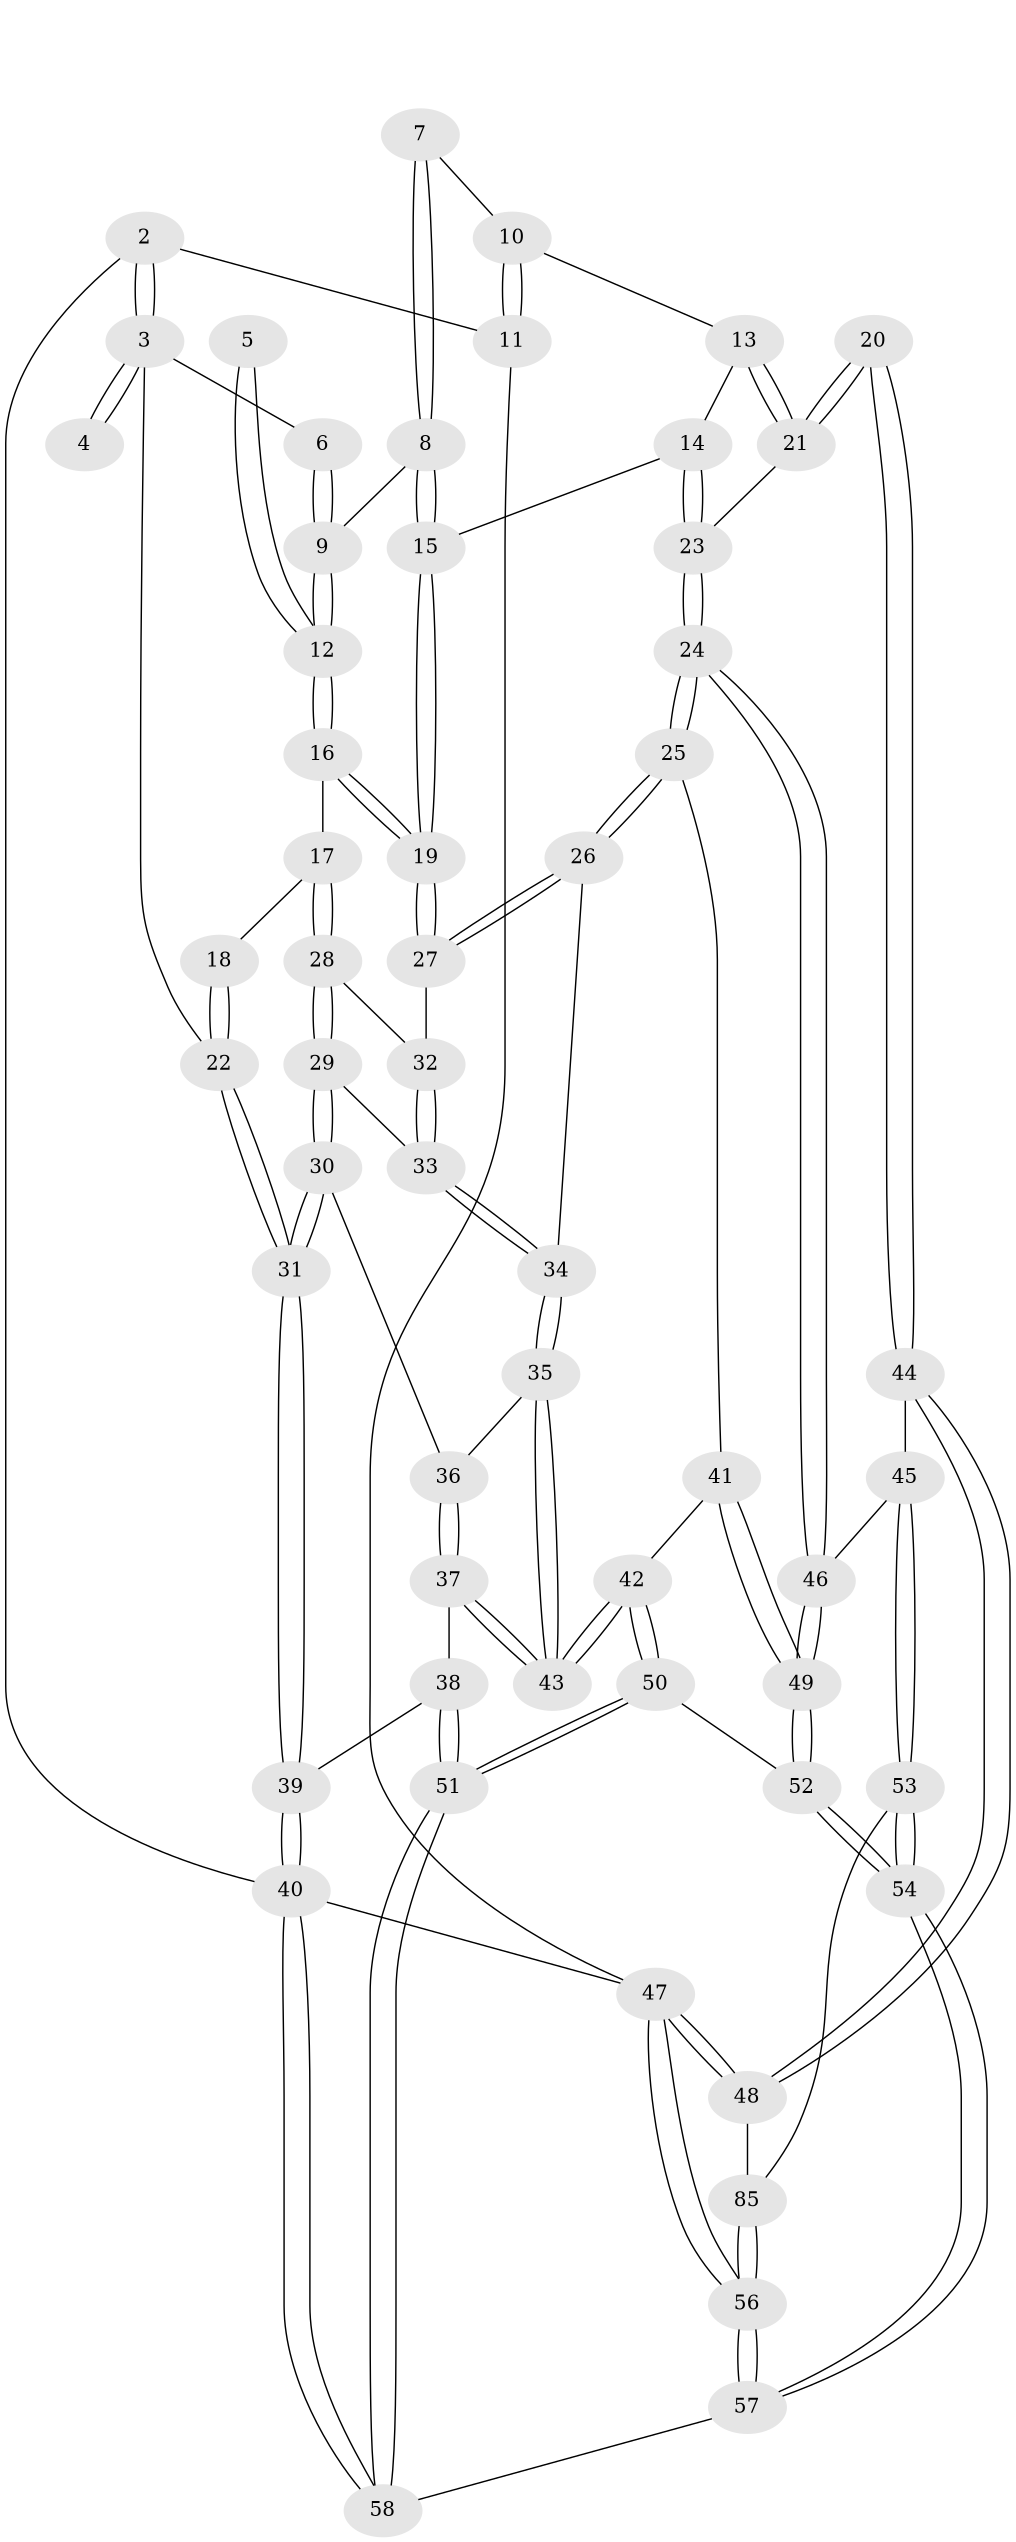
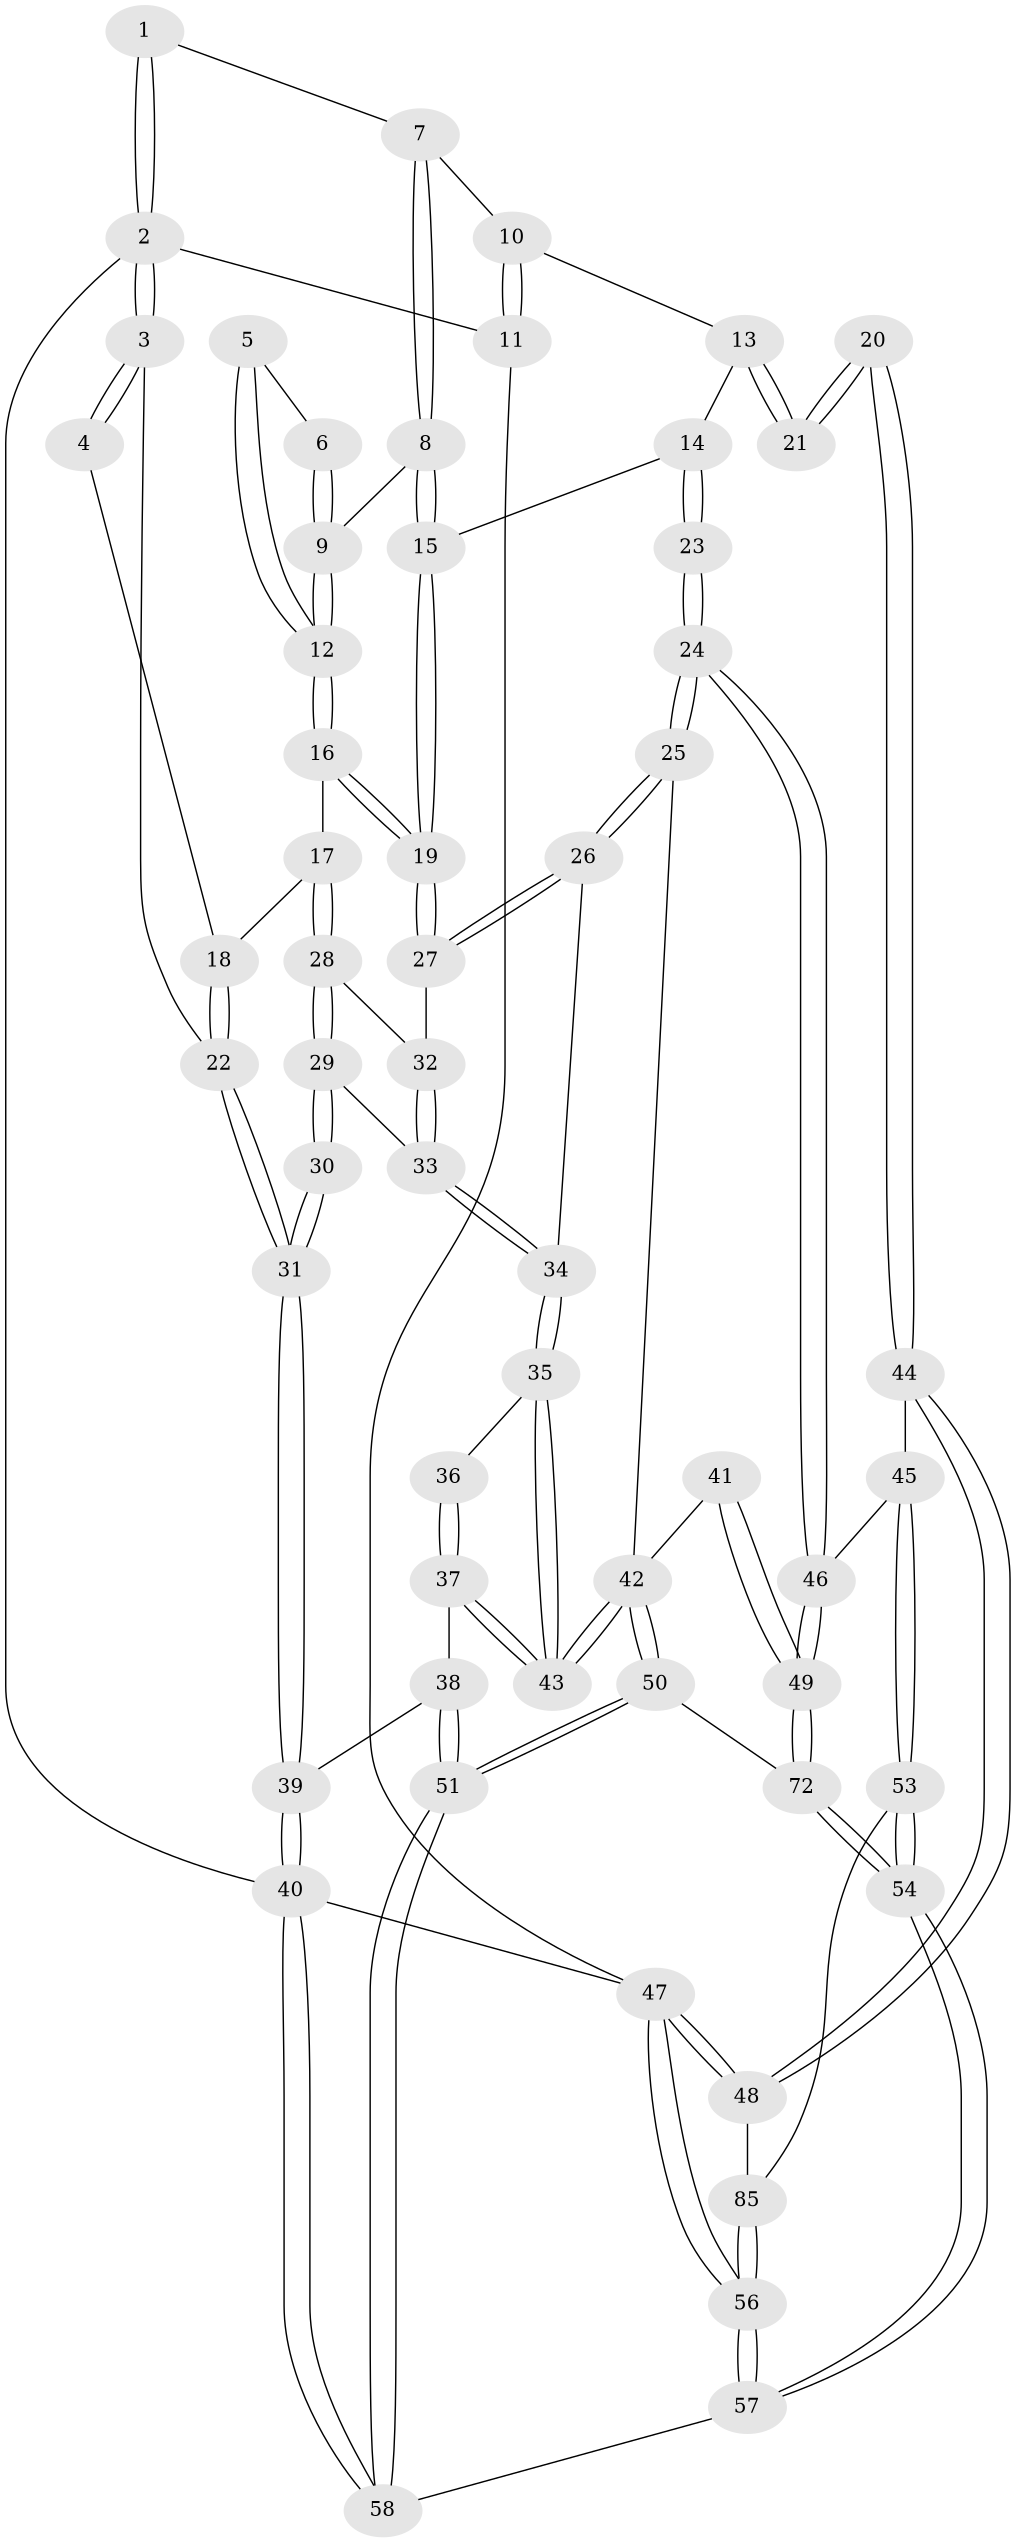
  graph {
    node [color=gray90 style=filled]
+   1
    2
    7
    3
    11
    40
    8
    10
    4
    22
    47
    58
    18
    31
    5
    6
    12
    9
    16
    15
    13
    19
    14
    21
    20
    44
    48
    56
    17
    23
    24
    27
    28
    32
    29
    45
    39
    25
    46
    26
    41
    49
    34
    42
    35
    33
    30
    36
    37
    43
    38
    51
    50
-   52
+   52 [label=72]
    53
    n56 [label=85]
    54
    57
+   1 -- 2
+   1 -- 2
+   1 -- 7
    2 -- 3
    2 -- 3
    2 -- 11
    2 -- 40
    7 -- 8
    7 -- 8
    7 -- 10
    3 -- 4
    3 -- 4
    3 -- 22
    11 -- 47
    40 -- 47
    40 -- 58
    40 -- 58
    8 -- 9
    8 -- 15
    8 -- 15
    10 -- 11
    10 -- 11
    10 -- 13
+   4 -- 18
    22 -- 31
    22 -- 31
    47 -- 48
    47 -- 48
    47 -- 56
    47 -- 56
    18 -- 22
    18 -- 22
    31 -- 39
    31 -- 39
-   3 -- 6
+   5 -- 6
    5 -- 12
    5 -- 12
    6 -- 9
    6 -- 9
    12 -- 16
    12 -- 16
    9 -- 12
    9 -- 12
    16 -- 19
    16 -- 19
    16 -- 17
    15 -- 19
    15 -- 19
    13 -- 14
    13 -- 21
    13 -- 21
    19 -- 27
    19 -- 27
    14 -- 15
    14 -- 23
    14 -- 23
-   21 -- 23
    20 -- 21
    20 -- 21
    20 -- 44
    20 -- 44
    44 -- 48
    44 -- 48
    44 -- 45
    48 -- n56
    56 -- 57
    56 -- 57
    17 -- 18
    17 -- 28
    17 -- 28
    23 -- 24
    23 -- 24
    24 -- 25
    24 -- 25
    24 -- 46
    24 -- 46
    27 -- 32
    28 -- 32
    28 -- 29
    28 -- 29
    32 -- 33
    32 -- 33
    29 -- 33
    29 -- 30
    29 -- 30
    45 -- 46
    45 -- 53
    45 -- 53
    39 -- 40
    39 -- 40
    25 -- 26
    25 -- 26
-   25 -- 41
+   25 -- 42
    46 -- 49
    46 -- 49
    26 -- 27
    26 -- 27
    26 -- 34
    41 -- 49
    41 -- 49
    41 -- 42
    49 -- 52
    49 -- 52
    34 -- 35
    34 -- 35
    42 -- 43
    42 -- 43
    42 -- 50
    42 -- 50
    35 -- 36
    35 -- 43
    35 -- 43
    33 -- 34
    33 -- 34
    30 -- 31
    30 -- 31
-   30 -- 36
    36 -- 37
    36 -- 37
    37 -- 43
    37 -- 43
    37 -- 38
    38 -- 39
    38 -- 51
    38 -- 51
    51 -- 58
    51 -- 58
    50 -- 51
    50 -- 51
    50 -- 52
    52 -- 54
    52 -- 54
    53 -- n56
    53 -- 54
    53 -- 54
    n56 -- 56
    n56 -- 56
    54 -- 57
    54 -- 57
    57 -- 58
  }
